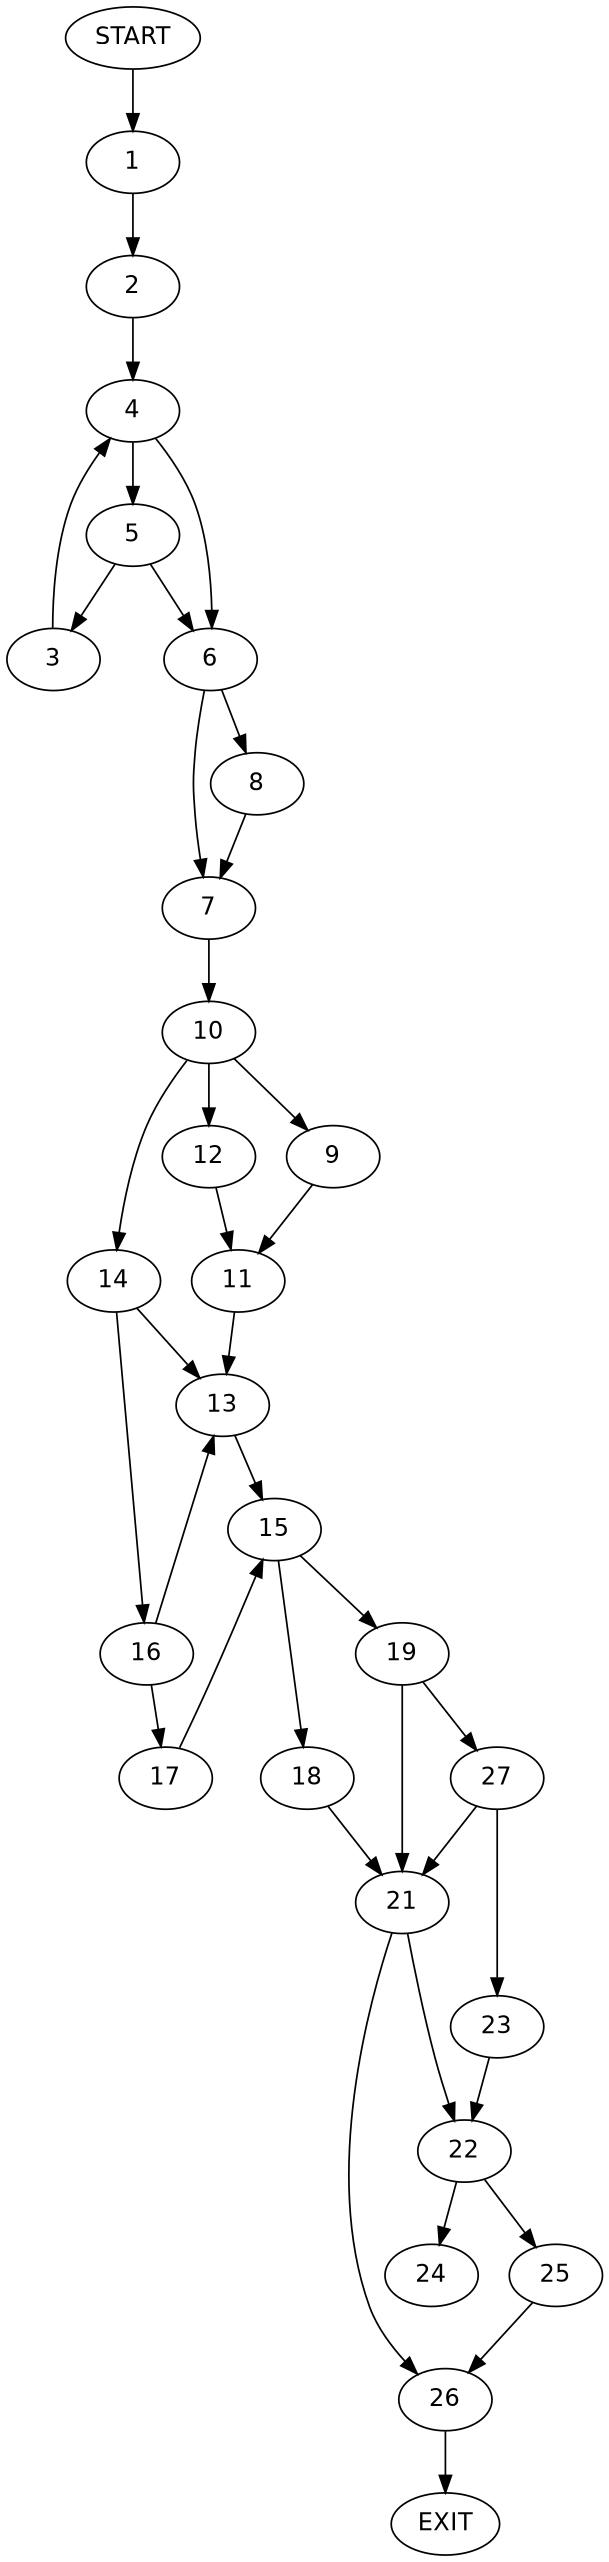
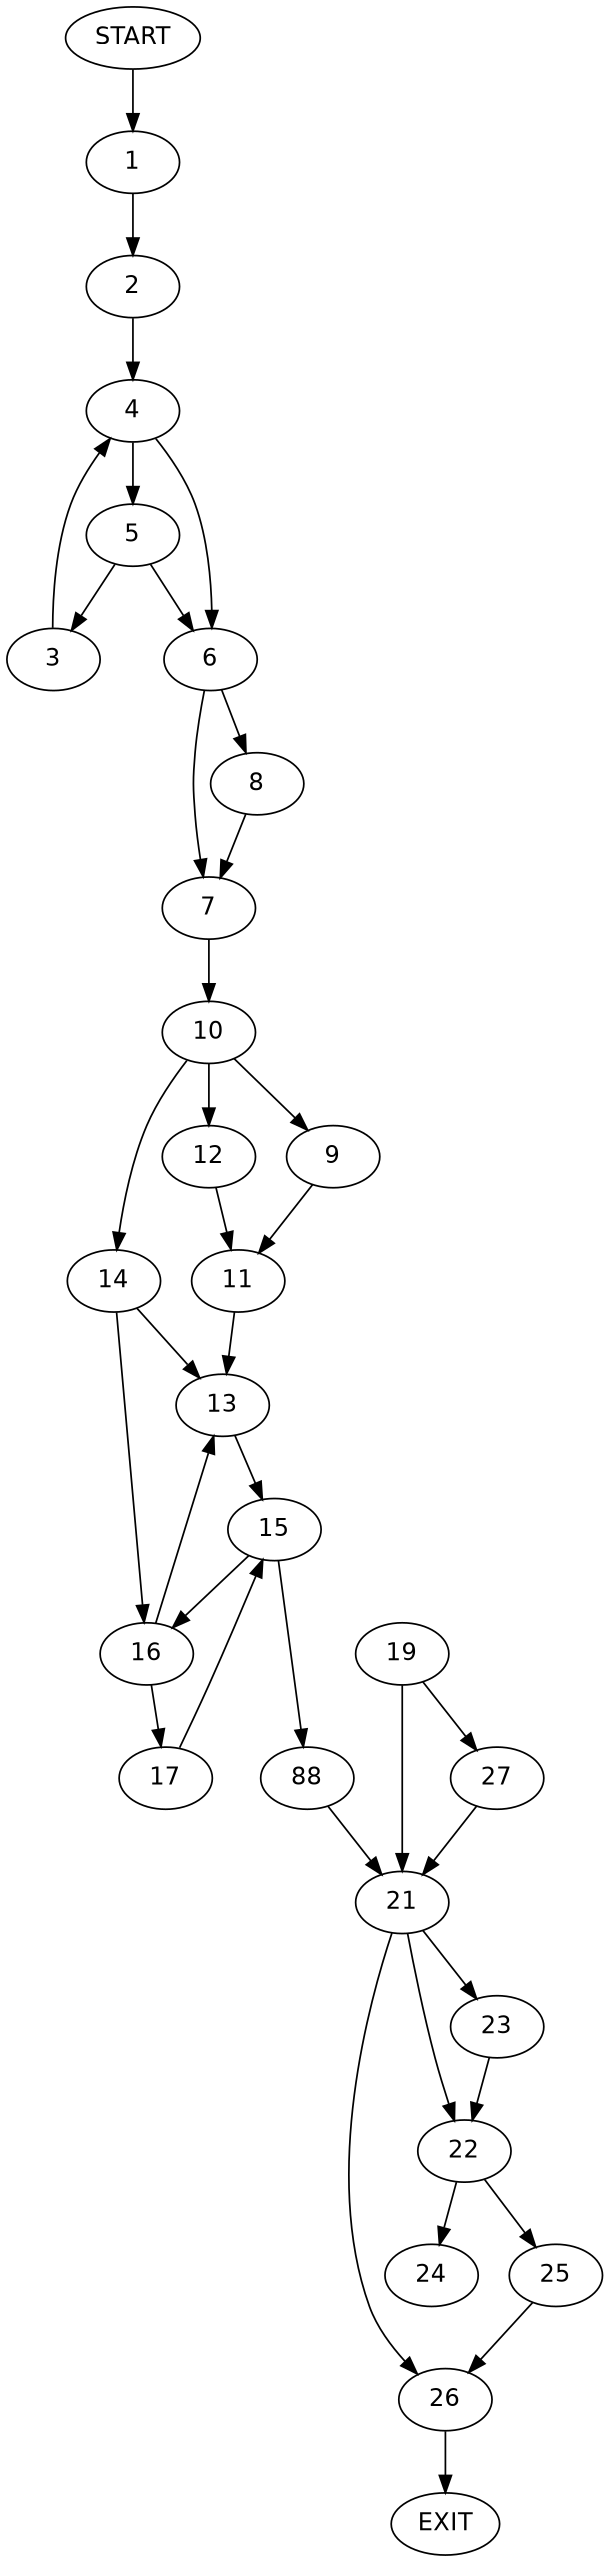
  digraph {
    fontname="DejaVu Sans"
    node [fontname="DejaVu Sans"]
    edge [fontname="DejaVu Sans"]
    n1 [label=START]
    1
    2
    n4 [label=EXIT]
    4
    3
    5
    6
    7
    8
    10
    9
    11
    12
    14
    13
    15
    16
-   18
+   18 [label=88]
    19
    17
    21
    n23 [label=27]
    22
    23
    26
    24
    25
    n1 -> 1
    1 -> 2
    2 -> 4
    4 -> 5
    4 -> 6
    3 -> 4
    5 -> 3
    5 -> 6
    6 -> 7
    6 -> 8
    7 -> 10
    8 -> 7
    10 -> 9
    10 -> 12
    10 -> 14
    9 -> 11
    11 -> 13
    12 -> 11
    14 -> 13
    14 -> 16
    13 -> 15
    15 -> 18
-   15 -> 19
+   15 -> 16
    16 -> 13
    16 -> 17
    18 -> 21
    19 -> 21
    19 -> n23
    17 -> 15
    21 -> 22
-   n23 -> 23
+   21 -> 23
    21 -> 26
    n23 -> 21
    22 -> 24
    22 -> 25
    23 -> 22
    26 -> n4
    25 -> 26
  }
